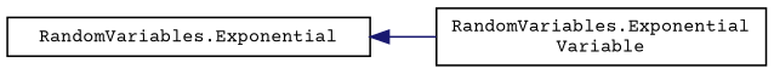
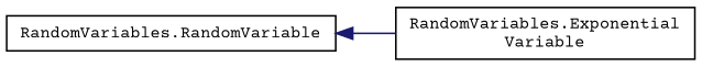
  digraph {
    rankdir=LR
    fontname="Courier Prime"
    node [color=black fillcolor=white fontname="Courier Prime" fontsize=10 shape=record style=filled]
-   n1 [height=0.2 label="RandomVariables.Exponential" width=0.4]
+   n1 [height=0.2 label="RandomVariables.RandomVariable" width=0.4]
    n2 [height=0.2 label="RandomVariables.Exponential\lVariable" width=0.4]
    n1 -> n2 [color=midnightblue dir=back fontname="Courier Prime" fontsize=10 labelfontname=Helvetica labelfontsize=10 style=solid]
  }
